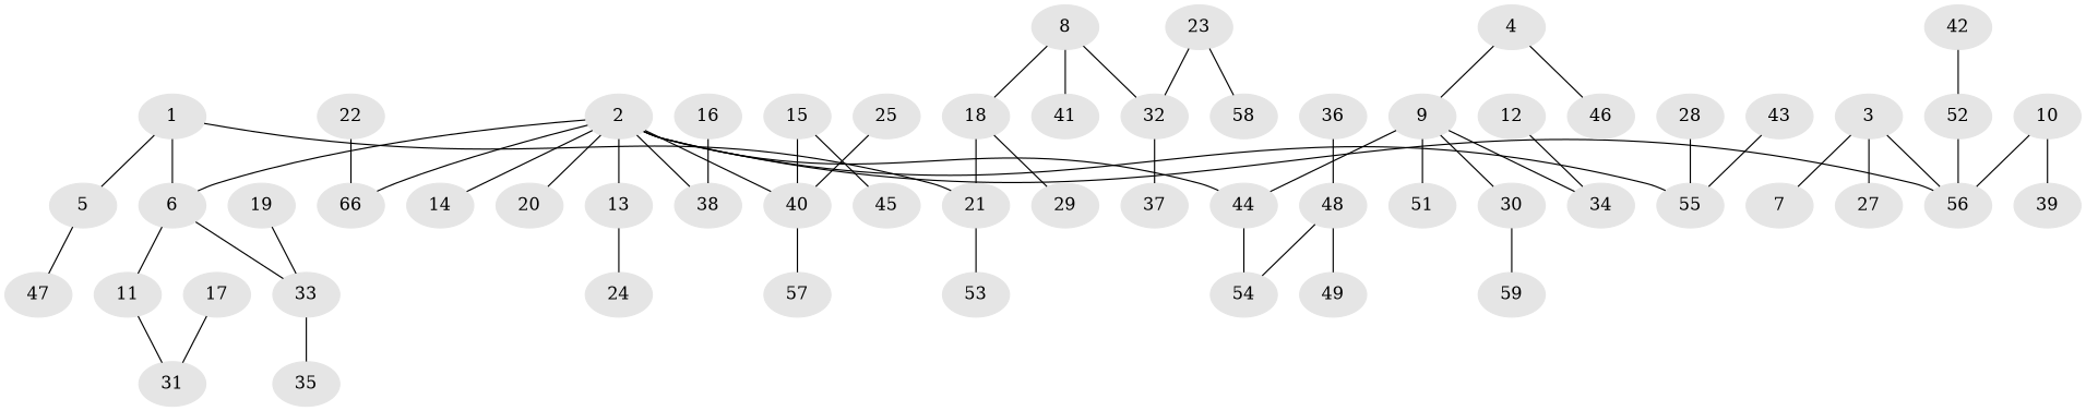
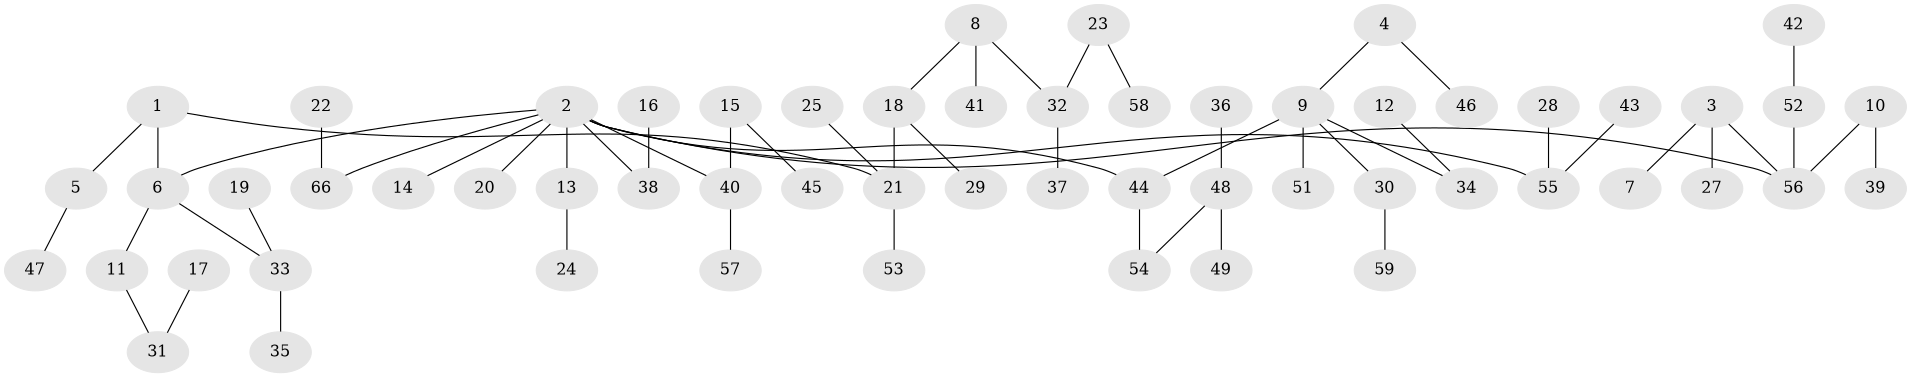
  graph {
    node [color=gray90 style=filled]
    edge [weight=1.0]
    1
    5
    6
    21
    47
    11
    33
    53
    2
    13
    14
    20
    n13 [label=66]
    38
    40
    44
    55
    56
    24
    57
    54
    3
    7
    27
    4
    9
    46
    30
    34
    51
    31
    35
    8
    18
    32
    41
    29
    37
    59
    10
    39
    12
    15
    45
    16
    17
    19
    22
    23
    58
    25
    28
    36
    48
    49
    42
    52
    43
    1 -- 5
    1 -- 6
    1 -- 21
    5 -- 47
    6 -- 11
    6 -- 33
    21 -- 53
    11 -- 31
    33 -- 35
    2 -- 6
    2 -- 13
    2 -- 14
    2 -- 20
    2 -- n13
    2 -- 38
    2 -- 40
    2 -- 44
    2 -- 55
    2 -- 56
    13 -- 24
    40 -- 57
    44 -- 54
    3 -- 56
    3 -- 7
    3 -- 27
    4 -- 9
    4 -- 46
    9 -- 44
    9 -- 30
    9 -- 34
    9 -- 51
    30 -- 59
    8 -- 18
    8 -- 32
    8 -- 41
    18 -- 21
    18 -- 29
    32 -- 37
    10 -- 56
    10 -- 39
    12 -- 34
    15 -- 40
    15 -- 45
    16 -- 38
    17 -- 31
    19 -- 33
    22 -- n13
    23 -- 32
    23 -- 58
-   25 -- 40
+   25 -- 21
    28 -- 55
    36 -- 48
    48 -- 54
    48 -- 49
    42 -- 52
    52 -- 56
    43 -- 55
  }
